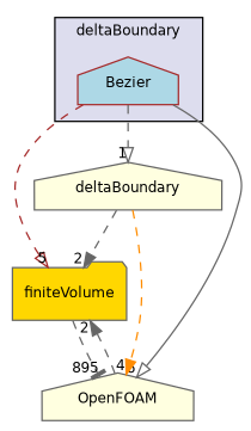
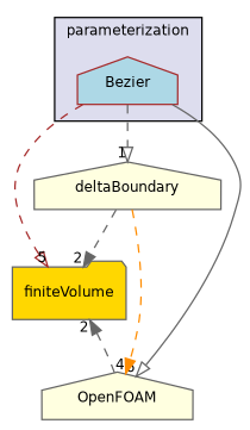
  digraph {
    compound=true
    node [color=gray40 fillcolor=lightyellow fontname=Helvetica fontsize=10 shape=house style=filled]
    edge [arrowhead=onormal color=gray40 headlabel=2 labeldistance=1.5 labelfontname=Helvetica labelfontsize=10 style=dashed]
    n1 [color=brown fillcolor=lightblue label=Bezier pencolor=black]
    n2 [fillcolor=gold label=finiteVolume shape=folder]
    n3 [label=deltaBoundary]
    n4 [label=OpenFOAM]
    subgraph cluster_1 {
      bgcolor="#ddddee"
      fontname=Helvetica
      fontsize=10
-     label=deltaBoundary
+     label=parameterization
      pencolor=black
      n1
    }
    n1 -> n2 [color=brown headlabel=5]
    n1 -> n3 [headlabel=1]
    n1 -> n4 [headlabel=6 style=solid]
-   n2 -> n4 [arrowhead=tee headlabel=895]
    n3 -> n2 [arrowhead=normal]
    n3 -> n4 [arrowhead=normal color=darkorange headlabel=4]
    n4 -> n2 [arrowhead=normal]
  }
